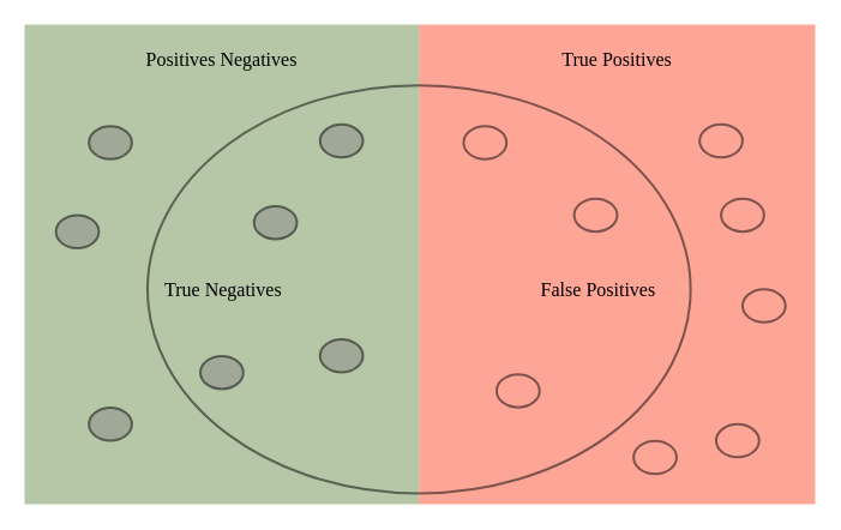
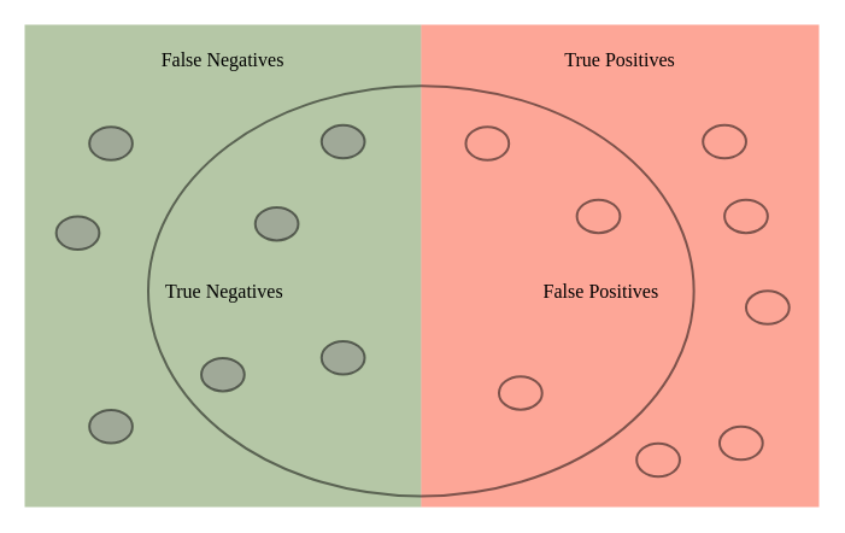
  <mxCell id="0" />
  <mxCell id="1" parent="0" />
  <mxCell id="2" value="" style="group;" parent="1" vertex="1" connectable="0"><mxGeometry x="20" y="20" width="659" height="400" as="geometry" /></mxCell>
  <mxCell id="3" value="" style="group" parent="2" vertex="1" connectable="0"><mxGeometry width="659" height="400" as="geometry" /></mxCell>
  <mxCell id="4" value="" style="group" parent="3" vertex="1" connectable="0"><mxGeometry width="659" height="400" as="geometry" /></mxCell>
  <mxCell id="5" value="True Positives" style="whiteSpace=wrap;html=1;shadow=0;glass=0;labelBackgroundColor=none;strokeColor=none;strokeWidth=1;fillColor=#fc4f30;gradientColor=none;fontFamily=Palatino;fontSize=16;fontColor=#000000;align=center;opacity=50;verticalAlign=top;spacing=15;" parent="4" vertex="1"><mxGeometry x="328.812" width="330.188" height="400" as="geometry" /></mxCell>
- <mxCell id="6" value="Positives Negatives" style="whiteSpace=wrap;html=1;shadow=0;glass=0;labelBackgroundColor=none;strokeColor=none;strokeWidth=1;fillColor=#6D904F;gradientColor=none;fontFamily=Palatino;fontSize=16;fontColor=#00000000000000000000;align=center;opacity=50;verticalAlign=top;spacingBottom=15;spacing=15;" parent="4" vertex="1"><mxGeometry width="328.812" height="400" as="geometry" /></mxCell>
+ <mxCell id="6" value="False Negatives" style="whiteSpace=wrap;html=1;shadow=0;glass=0;labelBackgroundColor=none;strokeColor=none;strokeWidth=1;fillColor=#6D904F;gradientColor=none;fontFamily=Palatino;fontSize=16;fontColor=#00000000000000000000;align=center;opacity=50;verticalAlign=top;spacingBottom=15;spacing=15;" parent="4" vertex="1"><mxGeometry width="328.812" height="400" as="geometry" /></mxCell>
  <mxCell id="7" value="&lt;div align=&quot;left&quot;&gt;True Negatives&amp;nbsp;&amp;nbsp;&amp;nbsp;&amp;nbsp;&amp;nbsp;&amp;nbsp;&amp;nbsp;&amp;nbsp;&amp;nbsp;&amp;nbsp;&amp;nbsp;&amp;nbsp;&amp;nbsp;&amp;nbsp;&amp;nbsp;&amp;nbsp;&amp;nbsp;&amp;nbsp;&amp;nbsp;&amp;nbsp;&amp;nbsp; &amp;nbsp; &amp;nbsp; &amp;nbsp; &amp;nbsp; &amp;nbsp; &amp;nbsp; &amp;nbsp; &amp;nbsp; &amp;nbsp; &amp;nbsp; &amp;nbsp; &amp;nbsp; &amp;nbsp; &amp;nbsp; &amp;nbsp; &amp;nbsp; False Positives&lt;/div&gt;" style="ellipse;whiteSpace=wrap;html=1;rounded=1;shadow=0;glass=0;labelBackgroundColor=none;strokeColor=#000000;strokeWidth=2;fillColor=none;gradientColor=none;fontFamily=Palatino;fontSize=16;fontColor=#000000;align=left;opacity=50;spacing=15;verticalAlign=middle;" parent="4" vertex="1"><mxGeometry x="102.496" y="50.694" width="452.633" height="340.278" as="geometry" /></mxCell>
  <mxCell id="8" value="" style="ellipse;whiteSpace=wrap;html=1;rounded=1;shadow=0;glass=0;labelBackgroundColor=none;strokeColor=#000000;strokeWidth=2;fillColor=#8B8B8B;gradientColor=none;fontFamily=Palatino;fontSize=16;fontColor=#000000;align=left;opacity=50;spacing=15;verticalAlign=middle;aspect=fixed;" parent="4" vertex="1"><mxGeometry x="246.265" y="83.333" width="35.77" height="27.516" as="geometry" /></mxCell>
  <mxCell id="9" value="" style="ellipse;whiteSpace=wrap;html=1;rounded=1;shadow=0;glass=0;labelBackgroundColor=none;strokeColor=#000000;strokeWidth=2;fillColor=#8B8B8B;gradientColor=none;fontFamily=Palatino;fontSize=16;fontColor=#000000;align=left;opacity=50;spacing=15;verticalAlign=middle;aspect=fixed;" parent="4" vertex="1"><mxGeometry x="246.265" y="262.5" width="35.77" height="27.516" as="geometry" /></mxCell>
  <mxCell id="10" value="" style="ellipse;whiteSpace=wrap;html=1;rounded=1;shadow=0;glass=0;labelBackgroundColor=none;strokeColor=#000000;strokeWidth=2;fillColor=#8B8B8B;gradientColor=none;fontFamily=Palatino;fontSize=16;fontColor=#000000;align=left;opacity=50;spacing=15;verticalAlign=middle;aspect=fixed;" parent="4" vertex="1"><mxGeometry x="191.234" y="151.389" width="35.77" height="27.516" as="geometry" /></mxCell>
  <mxCell id="11" value="" style="ellipse;whiteSpace=wrap;html=1;rounded=1;shadow=0;glass=0;labelBackgroundColor=none;strokeColor=#000000;strokeWidth=2;fillColor=#8B8B8B;gradientColor=none;fontFamily=Palatino;fontSize=16;fontColor=#000000;align=left;opacity=50;spacing=15;verticalAlign=middle;aspect=fixed;" parent="4" vertex="1"><mxGeometry x="146.521" y="276.389" width="35.77" height="27.516" as="geometry" /></mxCell>
  <mxCell id="12" value="" style="ellipse;whiteSpace=wrap;html=1;rounded=1;shadow=0;glass=0;labelBackgroundColor=none;strokeColor=#000000;strokeWidth=2;fillColor=#8B8B8B;gradientColor=none;fontFamily=Palatino;fontSize=16;fontColor=#000000;align=left;opacity=50;spacing=15;verticalAlign=middle;aspect=fixed;" parent="4" vertex="1"><mxGeometry x="26.14" y="159.028" width="35.77" height="27.516" as="geometry" /></mxCell>
  <mxCell id="13" value="" style="ellipse;whiteSpace=wrap;html=1;rounded=1;shadow=0;glass=0;labelBackgroundColor=none;strokeColor=#000000;strokeWidth=2;fillColor=#8B8B8B;gradientColor=none;fontFamily=Palatino;fontSize=16;fontColor=#000000;align=left;opacity=50;spacing=15;verticalAlign=middle;aspect=fixed;" parent="4" vertex="1"><mxGeometry x="53.656" y="319.444" width="35.77" height="27.516" as="geometry" /></mxCell>
  <mxCell id="14" value="" style="ellipse;whiteSpace=wrap;html=1;rounded=1;shadow=0;glass=0;labelBackgroundColor=none;strokeColor=#000000;strokeWidth=2;fillColor=#8B8B8B;gradientColor=none;fontFamily=Palatino;fontSize=16;fontColor=#000000;align=left;opacity=50;spacing=15;verticalAlign=middle;aspect=fixed;" parent="4" vertex="1"><mxGeometry x="53.656" y="84.722" width="35.77" height="27.516" as="geometry" /></mxCell>
  <mxCell id="15" value="" style="ellipse;whiteSpace=wrap;html=1;rounded=1;shadow=0;glass=0;labelBackgroundColor=none;strokeColor=#000000;strokeWidth=2;fillColor=none;gradientColor=none;fontFamily=Palatino;fontSize=16;fontColor=#000000;align=left;opacity=50;spacing=15;verticalAlign=middle;aspect=fixed;" parent="4" vertex="1"><mxGeometry x="507.664" y="347.222" width="35.77" height="27.516" as="geometry" /></mxCell>
  <mxCell id="16" value="" style="ellipse;whiteSpace=wrap;html=1;rounded=1;shadow=0;glass=0;labelBackgroundColor=none;strokeColor=#000000;strokeWidth=2;fillColor=none;gradientColor=none;fontFamily=Palatino;fontSize=16;fontColor=#000000;align=left;opacity=50;spacing=15;verticalAlign=middle;aspect=fixed;" parent="4" vertex="1"><mxGeometry x="580.58" y="145.139" width="35.77" height="27.516" as="geometry" /></mxCell>
  <mxCell id="17" value="" style="ellipse;whiteSpace=wrap;html=1;rounded=1;shadow=0;glass=0;labelBackgroundColor=none;strokeColor=#000000;strokeWidth=2;fillColor=none;gradientColor=none;fontFamily=Palatino;fontSize=16;fontColor=#000000;align=left;opacity=50;spacing=15;verticalAlign=middle;aspect=fixed;" parent="4" vertex="1"><mxGeometry x="365.958" y="84.722" width="35.77" height="27.516" as="geometry" /></mxCell>
  <mxCell id="18" value="" style="ellipse;whiteSpace=wrap;html=1;rounded=1;shadow=0;glass=0;labelBackgroundColor=none;strokeColor=#000000;strokeWidth=2;fillColor=none;gradientColor=none;fontFamily=Palatino;fontSize=16;fontColor=#000000;align=left;opacity=50;spacing=15;verticalAlign=middle;aspect=fixed;" parent="4" vertex="1"><mxGeometry x="576.453" y="333.333" width="35.77" height="27.516" as="geometry" /></mxCell>
  <mxCell id="19" value="" style="ellipse;whiteSpace=wrap;html=1;rounded=1;shadow=0;glass=0;labelBackgroundColor=none;strokeColor=#000000;strokeWidth=2;fillColor=none;gradientColor=none;fontFamily=Palatino;fontSize=16;fontColor=#000000;align=left;opacity=50;spacing=15;verticalAlign=middle;aspect=fixed;" parent="4" vertex="1"><mxGeometry x="598.466" y="220.833" width="35.77" height="27.516" as="geometry" /></mxCell>
  <mxCell id="20" value="" style="ellipse;whiteSpace=wrap;html=1;rounded=1;shadow=0;glass=0;labelBackgroundColor=none;strokeColor=#000000;strokeWidth=2;fillColor=none;gradientColor=none;fontFamily=Palatino;fontSize=16;fontColor=#000000;align=left;opacity=50;spacing=15;verticalAlign=middle;aspect=fixed;" parent="4" vertex="1"><mxGeometry x="562.695" y="83.333" width="35.77" height="27.516" as="geometry" /></mxCell>
  <mxCell id="21" value="" style="ellipse;whiteSpace=wrap;html=1;rounded=1;shadow=0;glass=0;labelBackgroundColor=none;strokeColor=#000000;strokeWidth=2;fillColor=none;gradientColor=none;fontFamily=Palatino;fontSize=16;fontColor=#000000;align=left;opacity=50;spacing=15;verticalAlign=middle;aspect=fixed;" parent="4" vertex="1"><mxGeometry x="458.136" y="145.139" width="35.77" height="27.516" as="geometry" /></mxCell>
  <mxCell id="22" value="" style="ellipse;whiteSpace=wrap;html=1;rounded=1;shadow=0;glass=0;labelBackgroundColor=none;strokeColor=#000000;strokeWidth=2;fillColor=none;gradientColor=none;fontFamily=Palatino;fontSize=16;fontColor=#000000;align=left;opacity=50;spacing=15;verticalAlign=middle;aspect=fixed;" parent="4" vertex="1"><mxGeometry x="393.474" y="291.667" width="35.77" height="27.516" as="geometry" /></mxCell>
